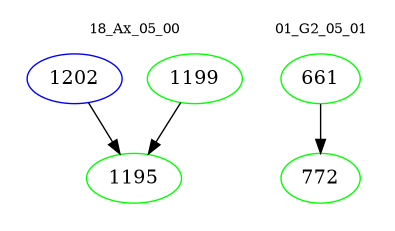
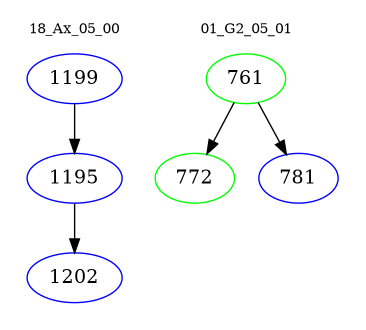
  digraph {
    node [color=green]
    edge [color=black]
-   n1 [label=1195]
-   n2 [label=1199]
+   n1 [color=blue label=1195]
+   n2 [color=blue label=1199]
    n3 [color=blue label=1202]
-   n4 [label=661]
+   n4 [label=761]
    n5 [label=772]
+   n6 [color=blue label=781]
    subgraph cluster_1 {
      color=white
      fontsize=10
      label="18_Ax_05_00"
      n1
      n2
      n3
    }
    subgraph cluster_2 {
      color=white
      fontsize=10
      label="01_G2_05_01"
      n4
      n5
+     n6
    }
-   n3 -> n1
+   n1 -> n3
    n2 -> n1
    n4 -> n5
+   n4 -> n6
  }
